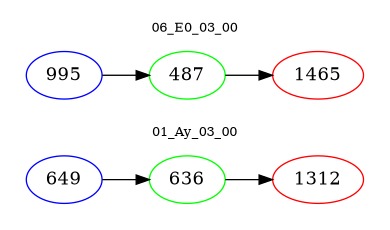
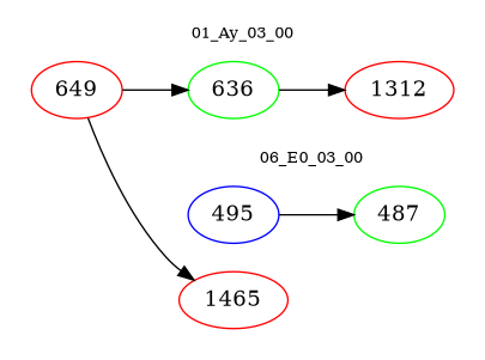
  digraph {
    rankdir=LR
    node [color=blue]
    edge [color=black]
-   n1 [label=649]
+   n1 [color=red label=649]
    n2 [color=green label=636]
    n3 [color=red label=1312]
-   n4 [label=995]
+   n4 [label=495]
    n5 [color=green label=487]
    n6 [color=red label=1465]
    subgraph cluster_1 {
      color=white
      fontsize=10
      label="01_Ay_03_00"
      n1
      n2
      n3
    }
    subgraph cluster_2 {
      color=white
      fontsize=10
      label="06_E0_03_00"
      n4
      n5
      n6
    }
    n1 -> n2
    n2 -> n3
    n4 -> n5
-   n5 -> n6
+   n1 -> n6
  }
